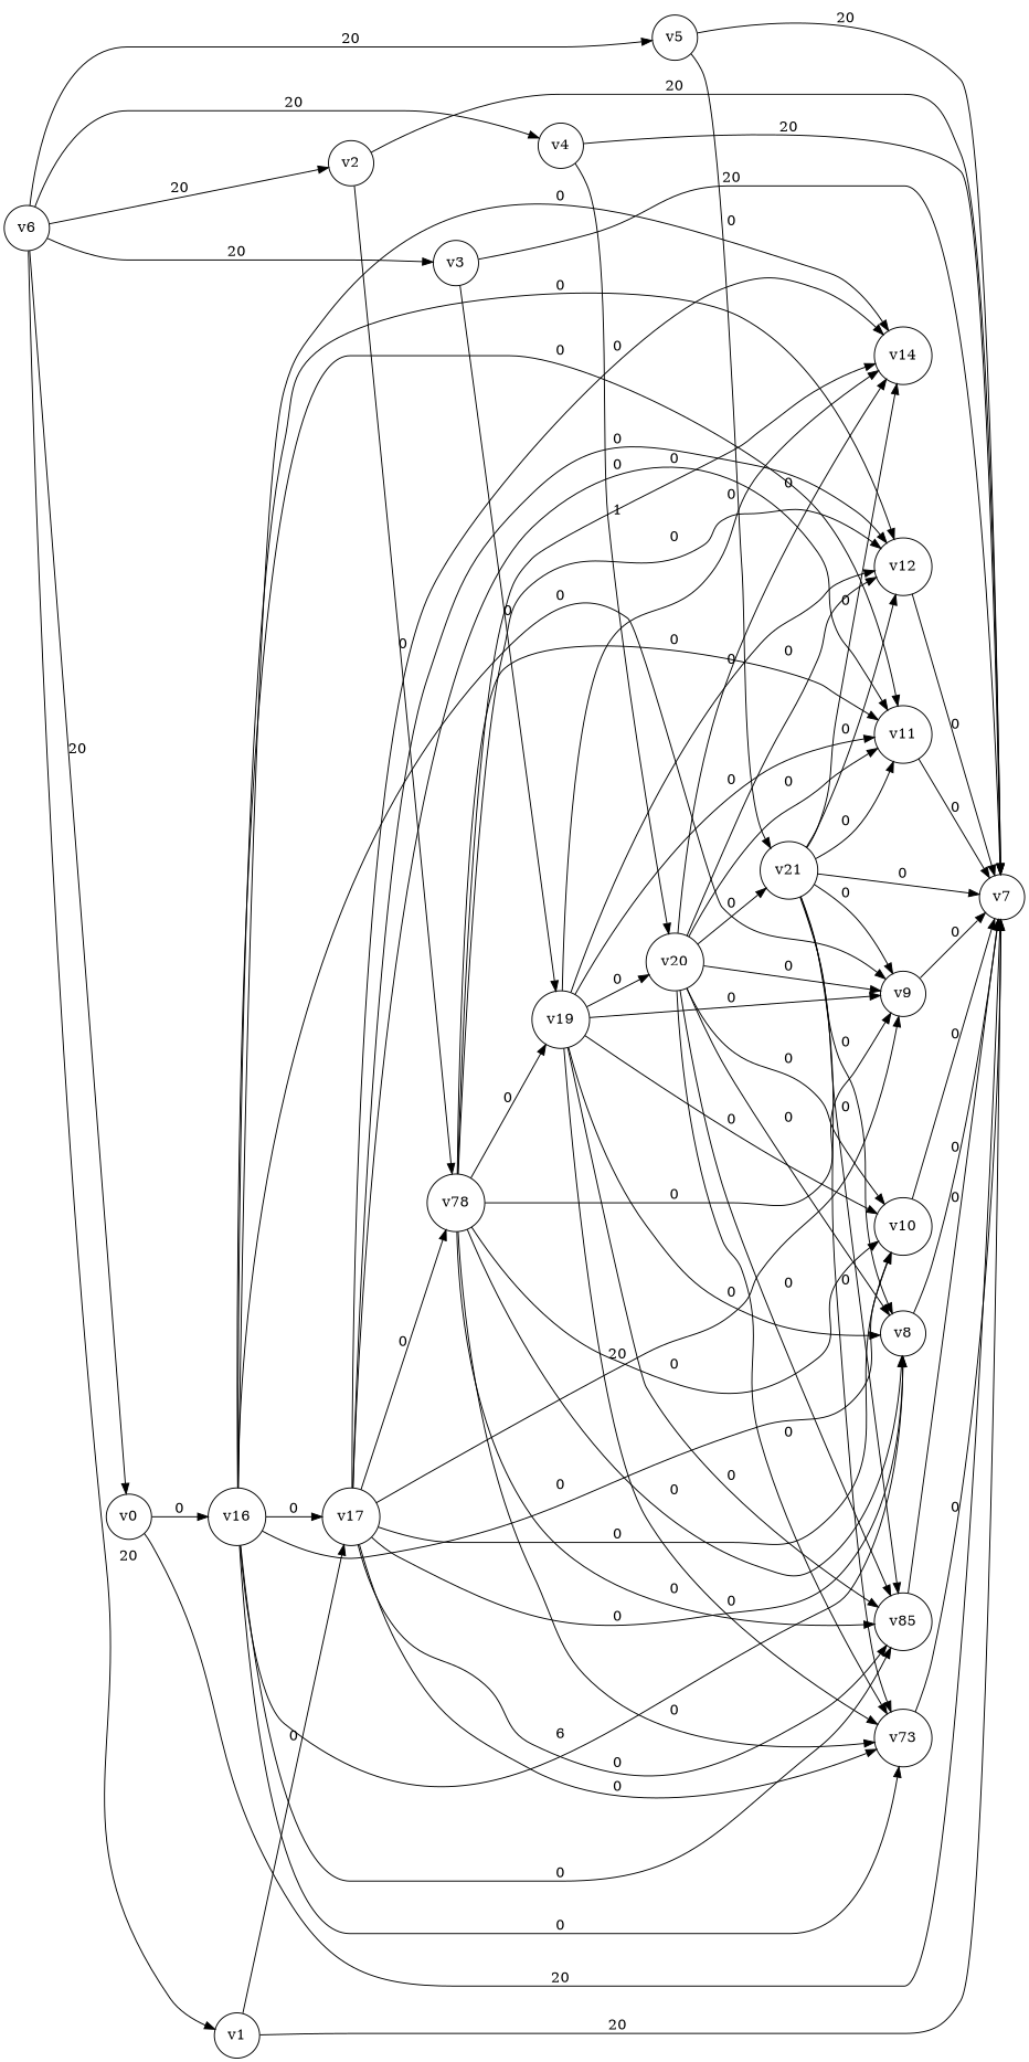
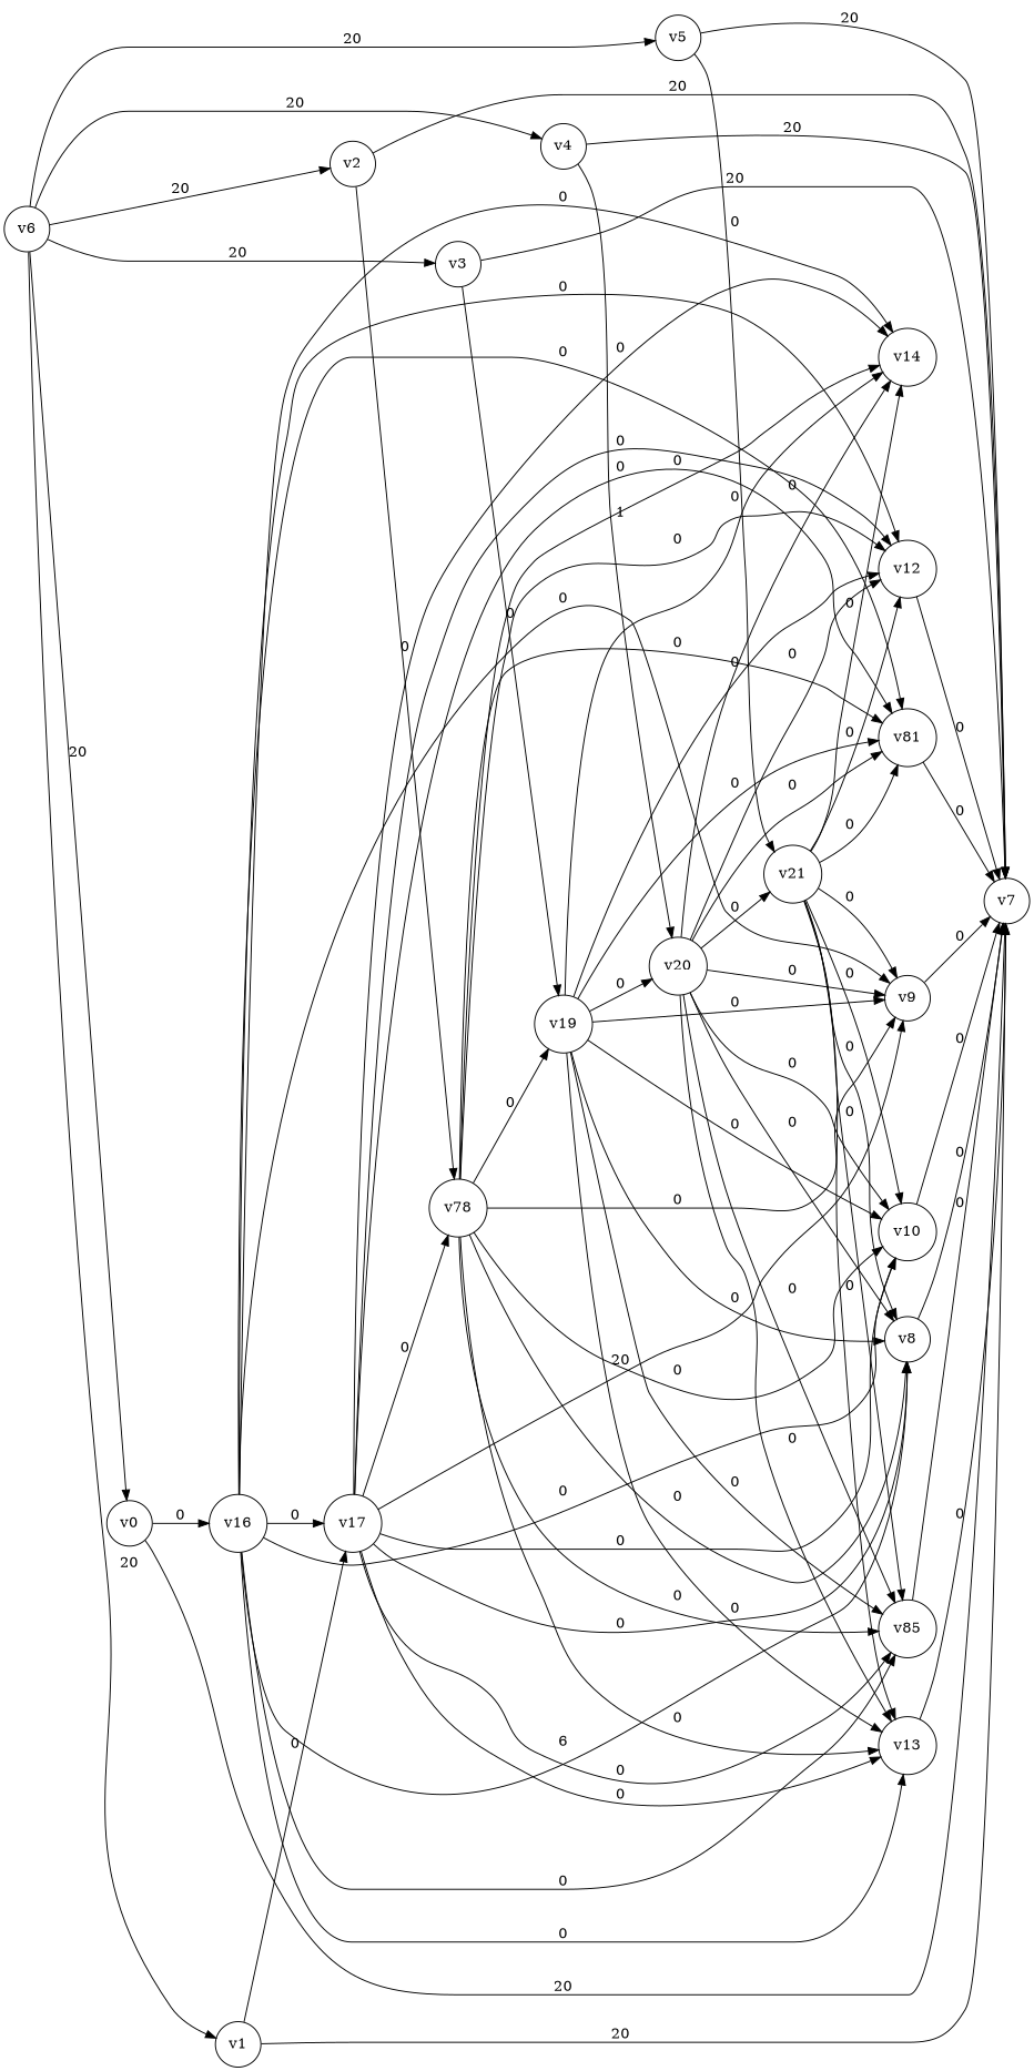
  digraph {
    rankdir=LR
    node [shape=circle]
    n1 [label=v0]
    n2 [label=v7]
    n3 [label=v16]
    n4 [label=v17]
    n5 [label=v8]
    n6 [label=v9]
    n7 [label=v10]
-   n8 [label=v11]
+   n8 [label=v81]
    n9 [label=v12]
-   n10 [label=v73]
+   n10 [label=v13]
    n11 [label=v14]
    n12 [label=v85]
    n13 [label=v1]
    n14 [label=v78]
    n15 [label=v2]
    n16 [label=v19]
    n17 [label=v3]
    n18 [label=v20]
    n19 [label=v4]
    n20 [label=v21]
    n21 [label=v5]
    n22 [label=v6]
    n1 -> n2 [label=20]
    n1 -> n3 [label=0]
    n3 -> n4 [label=0]
    n3 -> n5 [label=6]
    n3 -> n6 [label=0]
    n3 -> n7 [label=0]
    n3 -> n8 [label=0]
    n3 -> n9 [label=0]
    n3 -> n10 [label=0]
    n3 -> n11 [label=0]
    n3 -> n12 [label=0]
    n4 -> n5 [label=0]
    n4 -> n6 [label=20]
    n4 -> n7 [label=0]
    n4 -> n8 [label=0]
    n4 -> n9 [label=0]
    n4 -> n10 [label=0]
    n4 -> n11 [label=0]
    n4 -> n12 [label=0]
    n4 -> n14 [label=0]
    n5 -> n2 [label=0]
    n6 -> n2 [label=0]
    n7 -> n2 [label=0]
    n8 -> n2 [label=0]
    n9 -> n2 [label=0]
    n10 -> n2 [label=0]
    n12 -> n2 [label=0]
    n13 -> n2 [label=20]
    n13 -> n4 [label=0]
    n14 -> n5 [label=0]
    n14 -> n6 [label=0]
    n14 -> n7 [label=0]
    n14 -> n8 [label=0]
    n14 -> n9 [label=0]
    n14 -> n10 [label=0]
    n14 -> n11 [label=0]
    n14 -> n12 [label=0]
    n14 -> n16 [label=0]
    n15 -> n2 [label=20]
    n15 -> n14 [label=0]
    n16 -> n5 [label=0]
    n16 -> n6 [label=0]
    n16 -> n7 [label=0]
    n16 -> n8 [label=0]
    n16 -> n9 [label=0]
    n16 -> n10 [label=0]
    n16 -> n11 [label=0]
    n16 -> n12 [label=0]
    n16 -> n18 [label=0]
    n17 -> n2 [label=20]
    n17 -> n16 [label=0]
    n18 -> n5 [label=0]
    n18 -> n6 [label=0]
    n18 -> n7 [label=0]
    n18 -> n8 [label=0]
    n18 -> n9 [label=0]
    n18 -> n10 [label=0]
    n18 -> n11 [label=0]
    n18 -> n12 [label=0]
    n18 -> n20 [label=0]
    n19 -> n2 [label=20]
    n19 -> n18 [label=1]
    n20 -> n5 [label=0]
    n20 -> n6 [label=0]
-   n20 -> n2 [label=0]
+   n20 -> n7 [label=0]
    n20 -> n8 [label=0]
    n20 -> n9 [label=0]
    n20 -> n10 [label=0]
    n20 -> n11 [label=0]
    n20 -> n12 [label=0]
    n21 -> n2 [label=20]
    n21 -> n20 [label=0]
    n22 -> n1 [label=20]
    n22 -> n13 [label=20]
    n22 -> n15 [label=20]
    n22 -> n17 [label=20]
    n22 -> n19 [label=20]
    n22 -> n21 [label=20]
  }
